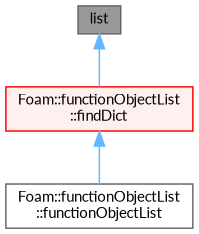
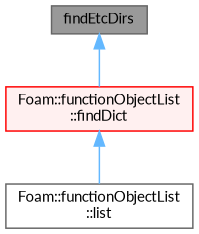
  digraph {
    fontname=Lato
    rankdir=TB
    node [fontname=Lato fontsize=10 shape=box style=filled]
    edge [color=steelblue1 dir=back fontname=Lato fontsize=10 labelfontname=Helvetica labelfontsize=10 style=solid]
-   n1 [color=gray40 fillcolor=grey60 fontcolor=black height=0.2 label=list width=0.4]
+   n1 [color=gray40 fillcolor=grey60 fontcolor=black height=0.2 label=findEtcDirs width=0.4]
    n2 [color=red fillcolor="#FFF0F0" height=0.2 label="Foam::functionObjectList\l::findDict" width=0.4]
-   n3 [color=grey40 fillcolor=white height=0.2 label="Foam::functionObjectList\l::functionObjectList" width=0.4]
+   n3 [color=grey40 fillcolor=white height=0.2 label="Foam::functionObjectList\l::list" width=0.4]
    n1 -> n2
    n2 -> n3
  }
